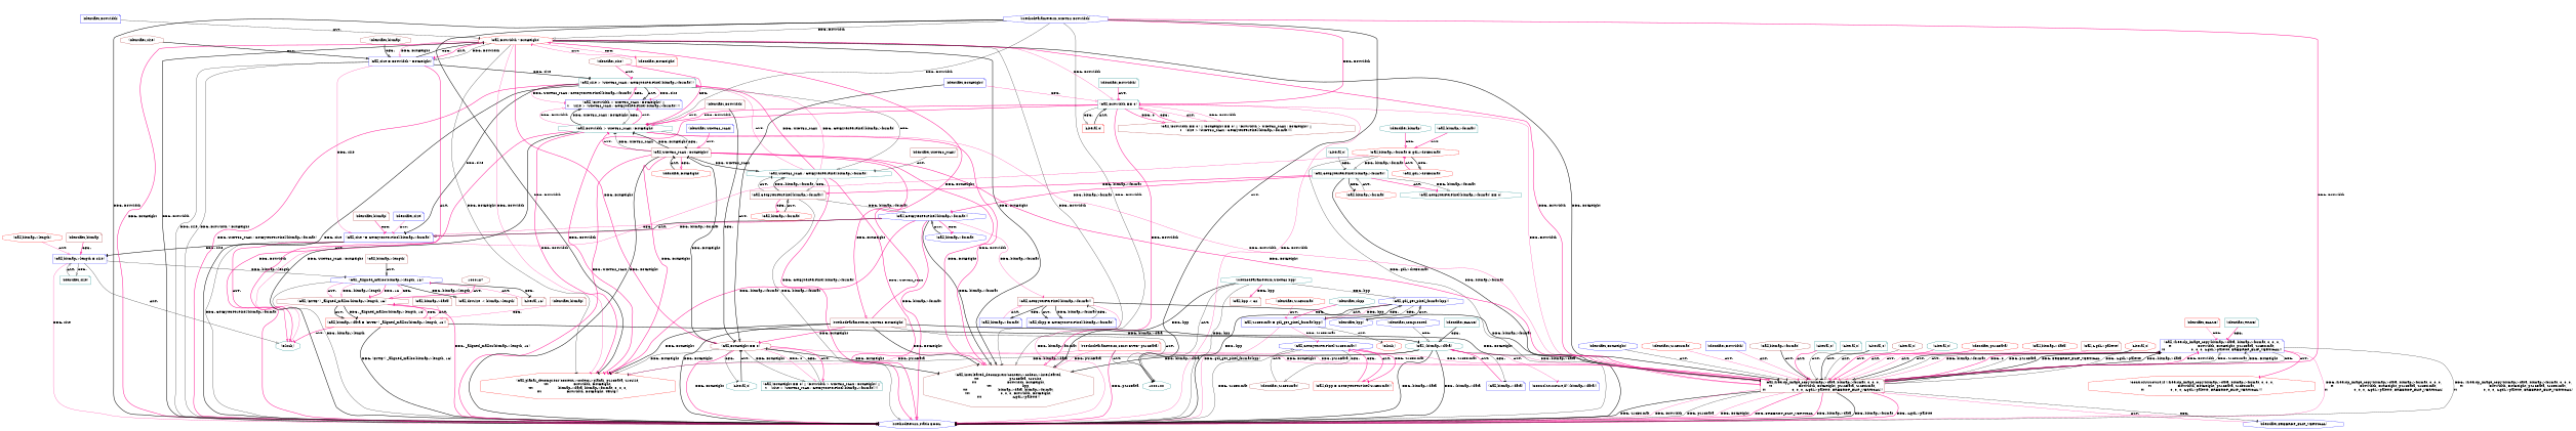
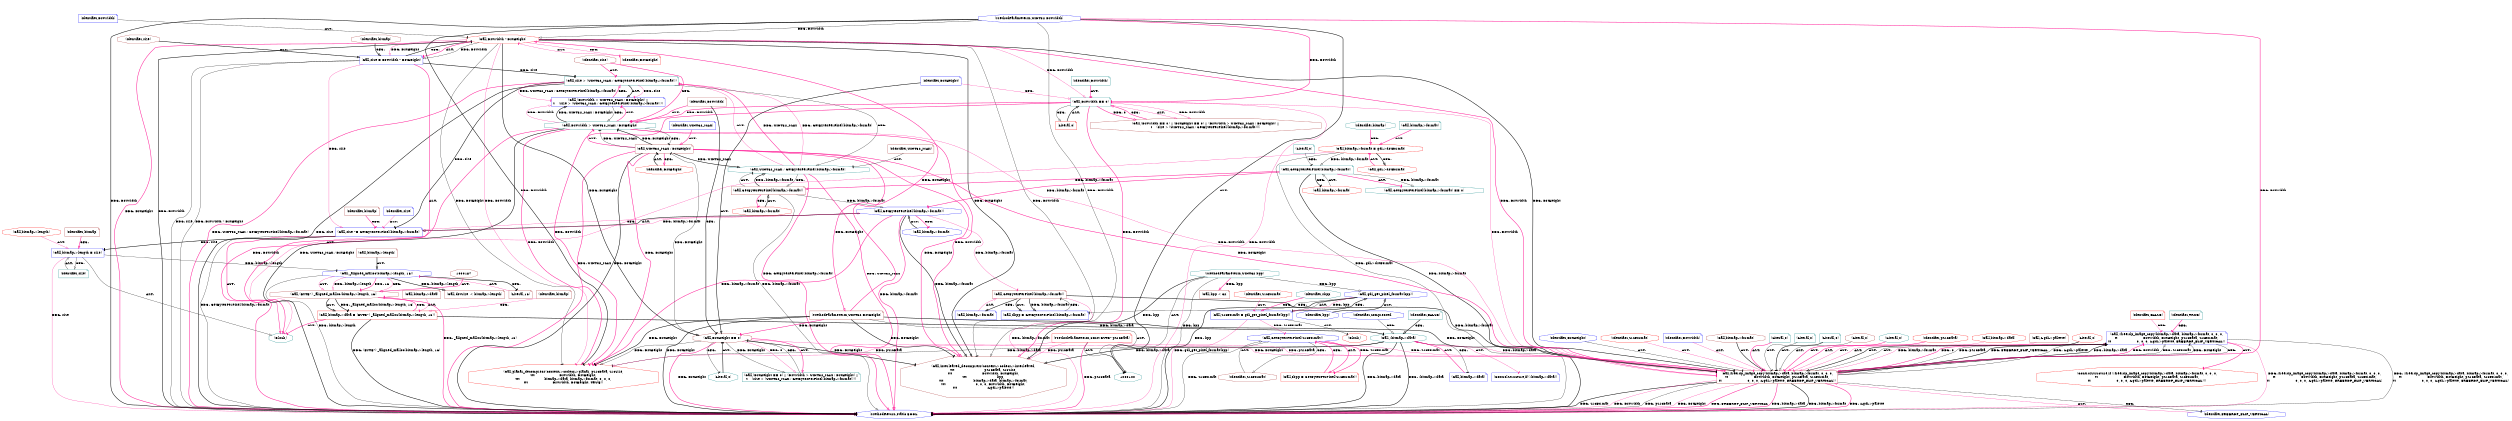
  digraph {
    node [color=brown shape=note]
    edge [arrowhead=onormal color=deeppink style=bold]
    n1 [color=blue label="(Call,!freerdp_image_copy(bitmap->data, bitmap->format, 0, 0, 0,\n\t\t                        DstWidth, DstHeight, pSrcData, SrcFormat,\n\t\t                        0, 0, 0, &gdi->palette, FREERDP_FLIP_VERTICAL))"]
    n2 [label="(Call,freerdp_image_copy(bitmap->data, bitmap->format, 0, 0, 0,\n\t\t                        DstWidth, DstHeight, pSrcData, SrcFormat,\n\t\t                        0, 0, 0, &gdi->palette, FREERDP_FLIP_VERTICAL))"]
    n3 [color=red label="(ControlStructure,if (!freerdp_image_copy(bitmap->data, bitmap->format, 0, 0, 0,\n\t\t                        DstWidth, DstHeight, pSrcData, SrcFormat,\n\t\t                        0, 0, 0, &gdi->palette, FREERDP_FLIP_VERTICAL)))" shape=octagon]
    n4 [color=blue label="(MethodReturn,static BOOL)" shape=octagon]
    n5 [color=blue label="(Identifier,FREERDP_FLIP_VERTICAL)" shape=octagon]
    n6 [color=teal label="(Call,!bitmap->data)" shape=octagon]
    n7 [color=red label="(Call,planar_decompress(context->codecs->planar, pSrcData, SrcSize,\n\t\t\t                       DstWidth, DstHeight,\n\t\t\t                       bitmap->data, bitmap->format, 0, 0, 0,\n\t\t\t                       DstWidth, DstHeight, TRUE))" shape=octagon]
    n8 [label="(Call,interleaved_decompress(context->codecs->interleaved,\n\t\t\t                            pSrcData, SrcSize,\n\t\t\t                            DstWidth, DstHeight,\n\t\t\t                            bpp,\n\t\t\t                            bitmap->data, bitmap->format,\n\t\t\t                            0, 0, 0, DstWidth, DstHeight,\n\t\t\t                            &gdi->palette))" shape=octagon]
    n9 [color=blue label="(Call,bitmap->data)"]
    n10 [color=blue label="(ControlStructure,if (!bitmap->data))"]
    n11 [color=red label="(Call,bitmap->data = (BYTE*) _aligned_malloc(bitmap->length, 16))"]
    n12 [label="(Call,(BYTE*) _aligned_malloc(bitmap->length, 16))" shape=octagon]
    n13 [color=teal label="(Block,)" shape=octagon]
    n14 [color=blue label="(Call,_aligned_malloc(bitmap->length, 16))" shape=octagon]
    n15 [label="(Call,dstSize  < bitmap->length)"]
    n16 [label="(Literal,16)"]
    n17 [color=blue label="(Call,bitmap->length = size)"]
    n18 [color=teal label="(Identifier,size)"]
    n19 [color=blue label="(Call,size *= GetBytesPerPixel(bitmap->format))"]
    n20 [color=blue label="(Call,GetBytesPerPixel(bitmap->format))" shape=octagon]
    n21 [label="(Call,GetBytesPerPixel(bitmap->format))"]
    n22 [color=blue label="(Call,bitmap->format)" shape=octagon]
    n23 [color=blue label="(Call,dbpp = GetBytesPerPixel(bitmap->format))"]
    n24 [color=blue label="(Call,bitmap->format)"]
    n25 [label="(Call,GetBytesPerPixel(bitmap->format))"]
    n26 [color=teal label="(Call,UINT32_MAX / GetBytesPerPixel(bitmap->format))" shape=octagon]
    n27 [color=red label="(Call,bitmap->format)" shape=octagon]
    n28 [color=teal label="(Call,size > (UINT32_MAX / GetBytesPerPixel(bitmap->format)))"]
    n29 [color=teal label="(Call,GetBytesPerPixel(bitmap->format))"]
    n30 [color=teal label="(Call,GetBytesPerPixel(bitmap->format) == 0)" shape=octagon]
    n31 [color=red label="(Call,bitmap->format)" shape=octagon]
    n32 [color=red label="(Call,bitmap->format = gdi->dstFormat)" shape=octagon]
    n33 [color=red label="(Call,gdi->dstFormat)" shape=octagon]
    n34 [color=blue label="(Call,size = DstWidth * DstHeight)"]
    n35 [color=red label="(Call,DstWidth * DstHeight)" shape=octagon]
    n36 [label="(Call,DstHeight == 0)" shape=octagon]
    n37 [color=teal label="(Call,DstWidth == 0)"]
    n38 [color=red label="(Identifier,DstHeight)"]
    n39 [color=blue label="(Call,(DstWidth > UINT32_MAX / DstHeight) ||\n\t    (size > (UINT32_MAX / GetBytesPerPixel(bitmap->format))))"]
    n40 [label="(Call,UINT32_MAX / DstHeight)"]
    n41 [color=teal label="(Call,(DstHeight == 0) || (DstWidth > UINT32_MAX / DstHeight) ||\n\t    (size > (UINT32_MAX / GetBytesPerPixel(bitmap->format))))"]
    n42 [color=teal label="(Literal,0)" shape=octagon]
    n43 [color=teal label="(Call,DstWidth > UINT32_MAX / DstHeight)" shape=octagon]
    n44 [label="(Call,(DstWidth == 0) || (DstHeight == 0) || (DstWidth > UINT32_MAX / DstHeight) ||\n\t    (size > (UINT32_MAX / GetBytesPerPixel(bitmap->format))))" shape=octagon]
    n45 [color=red label="(Literal,0)"]
    n46 [color=blue label="(MethodParameterIn,UINT32 DstWidth)" shape=octagon]
    1000100 [color=teal shape=octagon]
    n48 [label="(MethodParameterIn,UINT32 DstHeight)"]
    n49 [color=red label="(Identifier,DstHeight)" shape=octagon]
    n50 [color=red label="(MethodParameterIn,const BYTE* pSrcData)"]
    n51 [color=blue label="(Call,GetBytesPerPixel(SrcFormat))" shape=octagon]
    n52 [label="(Identifier,SrcFormat)" shape=octagon]
    n53 [color=red label="(Call,sbpp = GetBytesPerPixel(SrcFormat))"]
    n54 [color=blue label="(Call,SrcFormat = gdi_get_pixel_format(bpp))"]
    n55 [color=blue label="(Call,gdi_get_pixel_format(bpp))" shape=octagon]
    n56 [color=red label="(Block,)" shape=octagon]
    n57 [color=blue label="(Identifier,bpp)" shape=octagon]
    n58 [color=teal label="(MethodParameterIn,UINT32 bpp)" shape=octagon]
    n59 [label="(Call,bpp < 32)"]
    n60 [color=blue label="(Identifier,DstHeight)" shape=octagon]
    n61 [color=red label="(Identifier,SrcFormat)" shape=octagon]
    n62 [color=teal label="(Literal,0)"]
    n63 [color=red label="(Call,bitmap->length)" shape=octagon]
    n64 [label="(Identifier,size)" shape=octagon]
    n65 [color=teal label="(Identifier,sbpp)" shape=octagon]
    n66 [label="(Identifier,bitmap)"]
    n67 [color=red label="(Identifier,SrcFormat)" shape=octagon]
    n68 [label="(Identifier,size)" shape=octagon]
    n69 [color=teal label="(Identifier,bitmap)" shape=octagon]
    n70 [color=blue label="(Identifier,DstWidth)"]
    n71 [label="(Call,bitmap->format)" shape=octagon]
    n72 [color=teal label="(Literal,0)"]
    n73 [color=teal label="(Literal,0)"]
    n74 [label="(Call,bitmap->length)"]
    n75 [color=teal label="(Identifier,TRUE)"]
    n76 [label="(Identifier,UINT32_MAX)"]
    n77 [color=teal label="(Identifier,DstWidth)"]
    n78 [color=teal label="(Literal,0)"]
    n79 [label="(Identifier,DstWidth)"]
    n80 [label="(Call,bitmap->data)"]
    n81 [color=blue label="(Identifier,DstHeight)"]
    n82 [color=teal label="(Call,bitmap->format)"]
    n83 [label="(Literal,0)" shape=octagon]
    n84 [color=red label="(Identifier,FALSE)"]
    n85 [color=teal label="(Literal,0)" shape=octagon]
    n86 [color=red label="(Identifier,pSrcData)" shape=octagon]
    n87 [label="(Identifier,bitmap)"]
    n88 [color=red label="(Call,bitmap->data)" shape=octagon]
    n89 [label="(Call,&gdi->palette)"]
    n90 [label="(Identifier,bitmap)"]
    n91 [label="(Identifier,bitmap)" shape=octagon]
    n92 [color=blue label="(Identifier,UINT32_MAX)"]
    n93 [color=blue label="(Identifier,DstWidth)"]
    n94 [color=red label="(Literal,0)" shape=octagon]
    n95 [color=blue label="(Identifier,compressed)" shape=octagon]
    n96 [color=blue label="(Identifier,size)"]
    n97 [color=teal label="(Identifier,FALSE)"]
    1000187 [shape=octagon]
    n1 -> n2 [color=black label="CFG: " style=solid]
    n1 -> n3 [arrowhead=tee label="AST: "]
    n1 -> n4 [label="DDG: freerdp_image_copy(bitmap->data, bitmap->format, 0, 0, 0,\n\t\t                        DstWidth, DstHeight, pSrcData, SrcFormat,\n\t\t                        0, 0, 0, &gdi->palette, FREERDP_FLIP_VERTICAL)" style=solid]
    n1 -> n4 [color=black label="DDG: !freerdp_image_copy(bitmap->data, bitmap->format, 0, 0, 0,\n\t\t                        DstWidth, DstHeight, pSrcData, SrcFormat,\n\t\t                        0, 0, 0, &gdi->palette, FREERDP_FLIP_VERTICAL)" style=solid]
    n2 -> n1 [arrowhead=tee color=black label="AST: " style=solid]
    n2 -> n1 [arrowhead=tee label="DDG: bitmap->format" style=solid]
    n2 -> n1 [label="DDG: 0"]
    n2 -> n1 [arrowhead=tee color=black label="DDG: pSrcData" style=solid]
    n2 -> n1 [arrowhead=tee color=black label="DDG: FREERDP_FLIP_VERTICAL"]
    n2 -> n1 [color=black label="DDG: &gdi->palette" style=solid]
    n2 -> n1 [color=black label="DDG: bitmap->data"]
    n2 -> n1 [arrowhead=tee label="DDG: DstWidth"]
    n2 -> n1 [color=black label="DDG: SrcFormat" style=solid]
    n2 -> n1 [arrowhead=tee color=black label="DDG: DstHeight" style=solid]
    n2 -> n4 [arrowhead=tee label="DDG: DstHeight" style=solid]
    n2 -> n4 [label="DDG: FREERDP_FLIP_VERTICAL"]
    n2 -> n4 [label="DDG: bitmap->data"]
    n2 -> n4 [color=black label="DDG: bitmap->format"]
    n2 -> n4 [label="DDG: &gdi->palette"]
    n2 -> n4 [arrowhead=tee color=black label="DDG: SrcFormat"]
    n2 -> n4 [arrowhead=tee label="DDG: DstWidth" style=solid]
    n2 -> n4 [color=black label="DDG: pSrcData" style=solid]
    n2 -> n5 [arrowhead=tee color=black label="CFG: " style=solid]
    n5 -> n2 [label="AST: " style=solid]
    n6 -> n2 [arrowhead=tee label="DDG: bitmap->data" style=solid]
    n6 -> n4 [arrowhead=tee color=black label="DDG: !bitmap->data"]
    n6 -> n4 [arrowhead=tee color=black label="DDG: bitmap->data"]
    n6 -> n7 [arrowhead=tee color=black label="DDG: bitmap->data" style=solid]
    n6 -> n8 [color=black label="DDG: bitmap->data"]
    n6 -> n9 [arrowhead=tee color=black label="CFG: " style=solid]
    n6 -> n10 [arrowhead=tee label="AST: " style=solid]
    n9 -> n6 [label="AST: "]
    n11 -> n4 [color=black label="DDG: (BYTE*) _aligned_malloc(bitmap->length, 16)"]
    n11 -> n6 [arrowhead=tee color=black label="DDG: bitmap->data"]
    n11 -> n12 [arrowhead=tee label="CFG: "]
    n11 -> n13 [arrowhead=tee label="AST: "]
    n12 -> n4 [arrowhead=tee label="DDG: _aligned_malloc(bitmap->length, 16)"]
    n12 -> n11 [color=black label="AST: "]
    n12 -> n11 [arrowhead=tee color=black label="DDG: _aligned_malloc(bitmap->length, 16)"]
    n12 -> n14 [label="CFG: " style=solid]
    n14 -> n4 [arrowhead=tee color=black label="DDG: bitmap->length" style=solid]
    n14 -> n12 [label="AST: " style=solid]
    n14 -> n12 [label="DDG: bitmap->length" style=solid]
    n14 -> n12 [arrowhead=tee label="DDG: 16"]
    n14 -> n15 [color=black label="DDG: bitmap->length"]
    n14 -> n16 [arrowhead=tee color=black label="CFG: "]
    n16 -> n14 [arrowhead=tee label="AST: " style=solid]
    n17 -> n4 [label="DDG: size" style=solid]
    n17 -> n13 [color=black label="AST: " style=solid]
    n17 -> n14 [arrowhead=tee color=black label="DDG: bitmap->length" style=solid]
    n17 -> n18 [color=black label="CFG: " style=solid]
    n18 -> n17 [color=black label="AST: " style=solid]
    n19 -> n4 [color=black label="DDG: GetBytesPerPixel(bitmap->format)" style=solid]
    n19 -> n13 [label="AST: "]
    n19 -> n17 [arrowhead=tee color=black label="DDG: size"]
    n19 -> n20 [label="CFG: " style=solid]
    n20 -> n4 [label="DDG: bitmap->format"]
    n20 -> n7 [arrowhead=tee label="DDG: bitmap->format"]
    n20 -> n8 [color=black label="DDG: bitmap->format"]
    n20 -> n19 [color=black label="AST: "]
    n20 -> n19 [label="DDG: bitmap->format" style=solid]
    n20 -> n21 [arrowhead=tee label="DDG: bitmap->format" style=solid]
    n20 -> n22 [arrowhead=tee label="CFG: "]
    n21 -> n2 [arrowhead=tee color=black label="DDG: bitmap->format"]
    n21 -> n4 [arrowhead=tee label="DDG: bitmap->format" style=solid]
    n21 -> n23 [color=black label="AST: "]
    n21 -> n23 [color=black label="DDG: bitmap->format"]
    n21 -> n24 [color=black label="CFG: "]
    n22 -> n20 [color=black label="AST: "]
    n23 -> n21 [arrowhead=tee color=black label="CFG: " style=solid]
    n24 -> n21 [label="AST: " style=solid]
    n25 -> n4 [color=black label="DDG: bitmap->format" style=solid]
    n25 -> n20 [color=black label="DDG: bitmap->format" style=solid]
    n25 -> n26 [arrowhead=tee color=black label="AST: " style=solid]
    n25 -> n26 [color=black label="DDG: bitmap->format"]
    n25 -> n27 [arrowhead=tee label="CFG: "]
    n26 -> n4 [label="DDG: UINT32_MAX"]
    n26 -> n4 [label="DDG: GetBytesPerPixel(bitmap->format)"]
    n26 -> n25 [color=black label="CFG: " style=solid]
    n26 -> n28 [arrowhead=tee label="AST: " style=solid]
    n26 -> n28 [label="DDG: UINT32_MAX"]
    n26 -> n28 [arrowhead=tee label="DDG: GetBytesPerPixel(bitmap->format)" style=solid]
    n27 -> n25 [color=black label="AST: "]
    n28 -> n4 [label="DDG: UINT32_MAX / GetBytesPerPixel(bitmap->format)"]
    n28 -> n4 [color=black label="DDG: size"]
    n28 -> n19 [arrowhead=tee color=black label="DDG: size"]
    n28 -> n26 [color=black label="CFG: " style=solid]
    n28 -> n39 [color=black label="AST: "]
    n28 -> n39 [arrowhead=tee label="DDG: size" style=solid]
    n28 -> n39 [arrowhead=tee label="DDG: UINT32_MAX / GetBytesPerPixel(bitmap->format)" style=solid]
    n29 -> n4 [arrowhead=tee color=black label="DDG: bitmap->format"]
    n29 -> n20 [arrowhead=tee label="DDG: bitmap->format"]
    n29 -> n25 [label="DDG: bitmap->format"]
    n29 -> n30 [arrowhead=tee label="AST: "]
    n29 -> n30 [color=black label="DDG: bitmap->format" style=solid]
    n29 -> n31 [arrowhead=tee color=black label="CFG: "]
    n31 -> n29 [color=black label="AST: " style=solid]
    n32 -> n4 [arrowhead=tee color=black label="DDG: gdi->dstFormat" style=solid]
    n32 -> n13 [arrowhead=tee label="AST: " style=solid]
    n32 -> n29 [color=black label="DDG: bitmap->format" style=solid]
    n32 -> n33 [color=black label="CFG: "]
    n33 -> n32 [arrowhead=tee label="AST: "]
    n34 -> n4 [arrowhead=tee color=black label="DDG: size" style=solid]
    n34 -> n4 [color=black label="DDG: DstWidth * DstHeight" style=solid]
    n34 -> n13 [label="AST: "]
    n34 -> n19 [label="DDG: size" style=solid]
    n34 -> n28 [arrowhead=tee color=black label="DDG: size"]
    n34 -> n35 [arrowhead=tee color=black label="CFG: "]
    n35 -> n2 [arrowhead=tee label="DDG: DstWidth"]
    n35 -> n2 [arrowhead=tee color=black label="DDG: DstHeight"]
    n35 -> n4 [label="DDG: DstHeight"]
    n35 -> n4 [arrowhead=tee color=black label="DDG: DstWidth"]
    n35 -> n7 [arrowhead=tee label="DDG: DstWidth" style=solid]
    n35 -> n7 [arrowhead=tee color=black label="DDG: DstHeight" style=solid]
    n35 -> n8 [arrowhead=tee color=black label="DDG: DstWidth" style=solid]
    n35 -> n8 [color=black label="DDG: DstHeight"]
    n35 -> n34 [arrowhead=tee label="AST: "]
    n35 -> n34 [color=black label="DDG: DstWidth" style=solid]
    n35 -> n34 [label="DDG: DstHeight" style=solid]
-   n35 -> n36 [label="DDG: DstHeight"]
+   n35 -> n36 [color=black label="DDG: DstHeight"]
    n35 -> n37 [label="DDG: DstWidth" style=solid]
    n35 -> n38 [arrowhead=tee label="CFG: " style=solid]
    n36 -> n2 [arrowhead=tee label="DDG: DstHeight" style=solid]
    n36 -> n4 [arrowhead=tee label="DDG: DstHeight"]
    n36 -> n7 [color=black label="DDG: DstHeight" style=solid]
    n36 -> n8 [arrowhead=tee color=black label="DDG: DstHeight"]
-   n36 -> n40 [arrowhead=tee color=black label="DDG: DstHeight"]
+   n36 -> n40 [arrowhead=tee color=black label="DDG: DstHeight" style=solid]
    n36 -> n41 [label="AST: "]
    n36 -> n41 [color=black label="DDG: DstHeight" style=solid]
    n36 -> n41 [label="DDG: 0" style=solid]
    n36 -> n42 [arrowhead=tee color=black label="CFG: " style=solid]
    n37 -> n2 [arrowhead=tee label="DDG: DstWidth" style=solid]
    n37 -> n4 [label="DDG: DstWidth" style=solid]
    n37 -> n7 [arrowhead=tee label="DDG: DstWidth"]
    n37 -> n8 [label="DDG: DstWidth"]
    n37 -> n43 [arrowhead=tee label="DDG: DstWidth"]
    n37 -> n44 [label="AST: " style=solid]
    n37 -> n44 [label="DDG: DstWidth" style=solid]
    n37 -> n44 [label="DDG: 0"]
    n37 -> n45 [color=black label="CFG: " style=solid]
    n38 -> n35 [arrowhead=tee label="AST: " style=solid]
    n39 -> n28 [label="CFG: "]
    n39 -> n43 [color=black label="CFG: " style=solid]
    n40 -> n2 [arrowhead=tee label="DDG: DstHeight"]
    n40 -> n4 [label="DDG: UINT32_MAX"]
    n40 -> n4 [arrowhead=tee color=black label="DDG: DstHeight"]
    n40 -> n7 [arrowhead=tee label="DDG: DstHeight"]
    n40 -> n8 [label="DDG: DstHeight"]
    n40 -> n26 [color=black label="DDG: UINT32_MAX"]
    n40 -> n43 [arrowhead=tee label="AST: "]
    n40 -> n43 [arrowhead=tee color=black label="DDG: UINT32_MAX" style=solid]
    n40 -> n43 [arrowhead=tee color=black label="DDG: DstHeight"]
    n40 -> n48 [label="DDG: DstHeight"]
    n40 -> n49 [label="CFG: "]
    n41 -> n36 [arrowhead=tee color=black label="CFG: " style=solid]
    n42 -> n36 [arrowhead=tee color=black label="AST: "]
    n43 -> n2 [arrowhead=tee label="DDG: DstWidth" style=solid]
    n43 -> n4 [label="DDG: DstWidth"]
    n43 -> n4 [color=black label="DDG: UINT32_MAX / DstHeight"]
    n43 -> n7 [label="DDG: DstWidth"]
    n43 -> n8 [label="DDG: DstWidth"]
    n43 -> n39 [arrowhead=tee label="AST: "]
    n43 -> n39 [label="DDG: DstWidth" style=solid]
    n43 -> n39 [color=black label="DDG: UINT32_MAX / DstHeight"]
    n43 -> n40 [arrowhead=tee color=black label="CFG: " style=solid]
    n44 -> n37 [label="CFG: "]
    n45 -> n37 [color=black label="AST: "]
    n46 -> n2 [label="DDG: DstWidth"]
    n46 -> n4 [arrowhead=tee color=black label="DDG: DstWidth"]
    n46 -> n7 [arrowhead=tee color=black label="DDG: DstWidth"]
    n46 -> n8 [color=black label="DDG: DstWidth" style=solid]
    n46 -> n35 [color=black label="DDG: DstWidth" style=solid]
    n46 -> n37 [arrowhead=tee label="DDG: DstWidth"]
-   n46 -> n43 [color=black label="DDG: DstWidth" style=solid]
    n46 -> 1000100 [arrowhead=tee color=black label="AST: "]
    n48 -> n2 [arrowhead=tee color=black label="DDG: DstHeight"]
    n48 -> n4 [color=black label="DDG: DstHeight"]
    n48 -> n7 [arrowhead=tee color=black label="DDG: DstHeight"]
    n48 -> n8 [arrowhead=tee color=black label="DDG: DstHeight"]
    n48 -> n35 [label="DDG: DstHeight"]
    n48 -> n36 [arrowhead=tee label="DDG: DstHeight"]
    n48 -> 1000100 [arrowhead=tee color=black label="AST: " style=solid]
    n49 -> n40 [arrowhead=tee color=black label="AST: "]
    n50 -> n2 [label="DDG: pSrcData" style=solid]
    n50 -> n4 [label="DDG: pSrcData"]
    n50 -> n7 [label="DDG: pSrcData" style=solid]
    n50 -> n8 [label="DDG: pSrcData" style=solid]
    n50 -> 1000100 [color=black label="AST: " style=solid]
    n51 -> n2 [label="DDG: SrcFormat" style=solid]
    n51 -> n4 [arrowhead=tee color=black label="DDG: SrcFormat" style=solid]
    n51 -> n52 [color=black label="CFG: " style=solid]
    n51 -> n53 [label="AST: "]
    n51 -> n53 [arrowhead=tee label="DDG: SrcFormat"]
    n52 -> n51 [color=black label="AST: " style=solid]
    n53 -> n51 [arrowhead=tee label="CFG: "]
    n54 -> n4 [label="DDG: gdi_get_pixel_format(bpp)" style=solid]
    n54 -> n51 [arrowhead=tee label="DDG: SrcFormat" style=solid]
    n54 -> n55 [color=black label="CFG: "]
    n54 -> n56 [arrowhead=tee color=black label="AST: " style=solid]
    n55 -> n4 [arrowhead=tee color=black label="DDG: bpp"]
    n55 -> n54 [arrowhead=tee color=black label="AST: " style=solid]
    n55 -> n54 [label="DDG: bpp" style=solid]
-   n55 -> n57 [arrowhead=tee color=black label="CFG: " style=solid]
+   n55 -> n23 [arrowhead=tee color=black label="CFG: " style=solid]
    n57 -> n55 [color=black label="AST: "]
    n58 -> n4 [arrowhead=tee color=black label="DDG: bpp" style=solid]
    n58 -> n8 [color=black label="DDG: bpp"]
    n58 -> 1000100 [arrowhead=tee color=black label="AST: " style=solid]
    n58 -> n55 [color=black label="DDG: bpp" style=solid]
    n58 -> n59 [label="DDG: bpp"]
    n60 -> n2 [arrowhead=tee color=black label="AST: " style=solid]
    n61 -> n54 [arrowhead=tee label="AST: " style=solid]
    n62 -> n29 [arrowhead=tee color=black label="CFG: " style=solid]
    n63 -> n17 [label="AST: " style=solid]
    n64 -> n28 [arrowhead=tee label="AST: "]
    n64 -> n43 [label="CFG: "]
    n65 -> n54 [label="CFG: "]
    n66 -> n19 [arrowhead=tee label="CFG: "]
    n67 -> n2 [arrowhead=tee label="AST: " style=solid]
    n68 -> n34 [color=black label="AST: "]
    n69 -> n32 [label="CFG: "]
    n70 -> n2 [arrowhead=tee label="AST: " style=solid]
    n71 -> n2 [color=black label="AST: "]
    n72 -> n2 [label="AST: "]
    n73 -> n2 [arrowhead=tee color=black label="AST: " style=solid]
    n74 -> n14 [color=black label="AST: "]
    n75 -> n1 [arrowhead=tee label="CFG: "]
    n76 -> n26 [arrowhead=tee color=black label="AST: " style=solid]
    n77 -> n37 [arrowhead=tee label="AST: "]
    n78 -> n2 [arrowhead=tee color=black label="AST: "]
    n79 -> n36 [arrowhead=tee color=black label="CFG: "]
    n79 -> n43 [label="AST: "]
    n80 -> n11 [arrowhead=tee label="AST: " style=solid]
    n81 -> n36 [color=black label="AST: "]
    n81 -> n37 [label="CFG: " style=solid]
    n82 -> n32 [label="AST: "]
    n83 -> n2 [color=black label="AST: " style=solid]
    n84 -> n1 [arrowhead=tee label="CFG: " style=solid]
    n85 -> n2 [arrowhead=tee label="AST: "]
    n86 -> n2 [label="AST: "]
    n87 -> n11 [label="CFG: " style=solid]
    n88 -> n2 [arrowhead=tee label="AST: " style=solid]
    n89 -> n2 [label="AST: " style=solid]
    n90 -> n17 [label="CFG: "]
    n91 -> n34 [color=black label="CFG: "]
    n92 -> n40 [label="AST: "]
    n93 -> n35 [arrowhead=tee color=black label="AST: " style=solid]
    n94 -> n2 [color=black label="AST: "]
    n95 -> n6 [color=black label="CFG: " style=solid]
    n96 -> n19 [arrowhead=tee label="AST: " style=solid]
    n97 -> n6 [color=black label="CFG: "]
    1000187 -> n12 [label="AST: "]
  }
